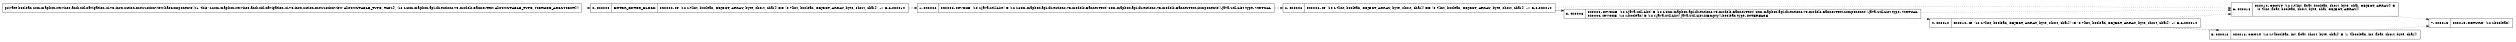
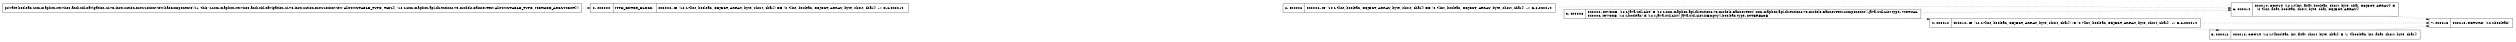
  digraph {
    rankdir=LR
    node [shape=record]
    edge [style=dotted]
-   n1 [label="{0\:\ 0x0000|ENTER_ENTER_BLOCK\l|0x0000: IF  (r2 I:?[int, boolean, OBJECT, ARRAY, byte, short, char]) == (0 ?[int, boolean, OBJECT, ARRAY, byte, short, char])  \-\> B:6:0x0014 \l}"]
-   n2 [label="{1\:\ 0x0002|0x0002: INVOKE  (r0 I:java.util.List) = (r2 I:com.mapbox.api.directions.v5.models.BannerText) com.mapbox.api.directions.v5.models.BannerText.components():java.util.List type: VIRTUAL \l}"]
+   n1 [label="{0\:\ 0x0000|MTH_ENTER_BLOCK\l|0x0000: IF  (r2 I:?[int, boolean, OBJECT, ARRAY, byte, short, char]) == (0 ?[int, boolean, OBJECT, ARRAY, byte, short, char])  \-\> B:6:0x0014 \l}"]
    n3 [label="{2\:\ 0x0006|0x0006: IF  (r0 I:?[int, boolean, OBJECT, ARRAY, byte, short, char]) == (0 ?[int, boolean, OBJECT, ARRAY, byte, short, char])  \-\> B:6:0x0014 \l}"]
    n4 [label="{6\:\ 0x0014|0x0014: CONST  (r2 I:?[int, float, boolean, short, byte, char, OBJECT, ARRAY]) = \l  (0 ?[int, float, boolean, short, byte, char, OBJECT, ARRAY])\l \l}"]
    n5 [label="{7\:\ 0x0015|0x0015: RETURN  (r2 I:boolean) \l}"]
    n6 [label="{3\:\ 0x0008|0x0008: INVOKE  (r2 I:java.util.List) = (r2 I:com.mapbox.api.directions.v5.models.BannerText) com.mapbox.api.directions.v5.models.BannerText.components():java.util.List type: VIRTUAL \l0x000c: INVOKE  (r2 I:boolean) = (r2 I:java.util.List) java.util.List.isEmpty():boolean type: INTERFACE \l}"]
    n7 [label="{4\:\ 0x0010|0x0010: IF  (r2 I:?[int, boolean, OBJECT, ARRAY, byte, short, char]) != (0 ?[int, boolean, OBJECT, ARRAY, byte, short, char])  \-\> B:6:0x0014 \l}"]
    n8 [label="{5\:\ 0x0012|0x0012: CONST  (r2 I:?[boolean, int, float, short, byte, char]) = (1 ?[boolean, int, float, short, byte, char]) \l}"]
    n9 [label="{private boolean com.mapbox.services.android.navigation.ui.v5.instruction.InstructionView.hasComponents((r1 'this' I:com.mapbox.services.android.navigation.ui.v5.instruction.InstructionView A[IMMUTABLE_TYPE, THIS]), (r2 I:com.mapbox.api.directions.v5.models.BannerText A[IMMUTABLE_TYPE, METHOD_ARGUMENT])) }"]
-   n1 -> n2 [style=dashed]
-   n2 -> n3 [style=dashed]
    n3 -> n4
-   n3 -> n6 [style=solid]
    n4 -> n5
    n6 -> n4
    n6 -> n7
-   n7 -> n4
-   n7 -> n8 [style=dashed]
+   n7 -> n5
+   n7 -> n8
    n8 -> n5
    n9 -> n1
  }
